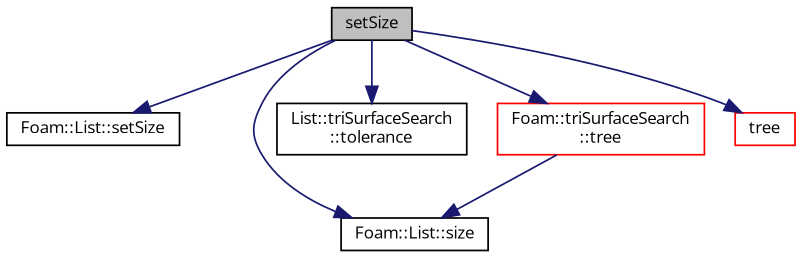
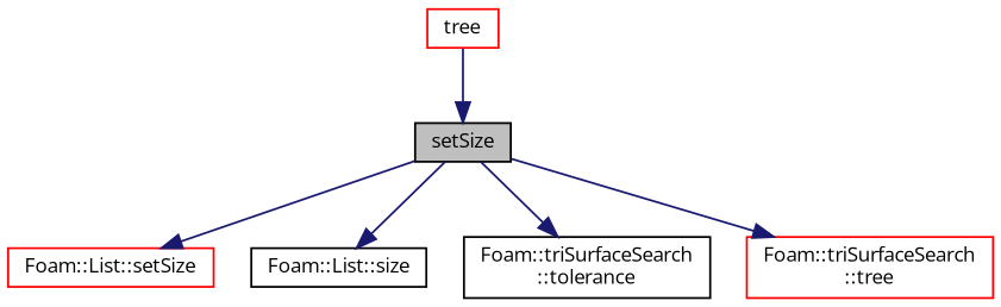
  digraph {
    fontname="Open Sans"
    rankdir=TB
    node [color=black fontname="Open Sans" fontsize=10 shape=record]
    edge [color=midnightblue fontname="Open Sans" fontsize=10 labelfontname=Helvetica labelfontsize=10 style=solid]
    n1 [fillcolor=grey75 fontcolor=black height=0.2 label=setSize style=filled width=0.4]
-   n2 [height=0.2 label="Foam::List::setSize" width=0.4]
+   n2 [color=red height=0.2 label="Foam::List::setSize" width=0.4]
    n3 [height=0.2 label="Foam::List::size" width=0.4]
-   n4 [height=0.2 label="List::triSurfaceSearch\l::tolerance" width=0.4]
+   n4 [height=0.2 label="Foam::triSurfaceSearch\l::tolerance" width=0.4]
    n5 [color=red height=0.2 label="Foam::triSurfaceSearch\l::tree" width=0.4]
    n6 [color=red height=0.2 label=tree width=0.4]
    n1 -> n2
    n1 -> n3
    n1 -> n4
    n1 -> n5
-   n1 -> n6
-   n5 -> n3
+   n6 -> n1
  }
